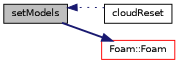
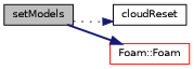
  digraph {
    rankdir=LR
    node [color=black fontname=Helvetica fontsize=10 shape=record]
    edge [color=midnightblue fontname=Helvetica fontsize=10 labelfontname=Helvetica labelfontsize=10]
    n1 [fillcolor=grey75 fontcolor=black height=0.2 label=setModels style=filled width=0.4]
    n2 [height=0.2 label=cloudReset width=0.4]
    n3 [color=red height=0.2 label="Foam::Foam" width=0.4]
-   n2 -> n1 [style=dotted]
+   n1 -> n2 [style=dotted]
    n1 -> n3 [style=bold]
  }
